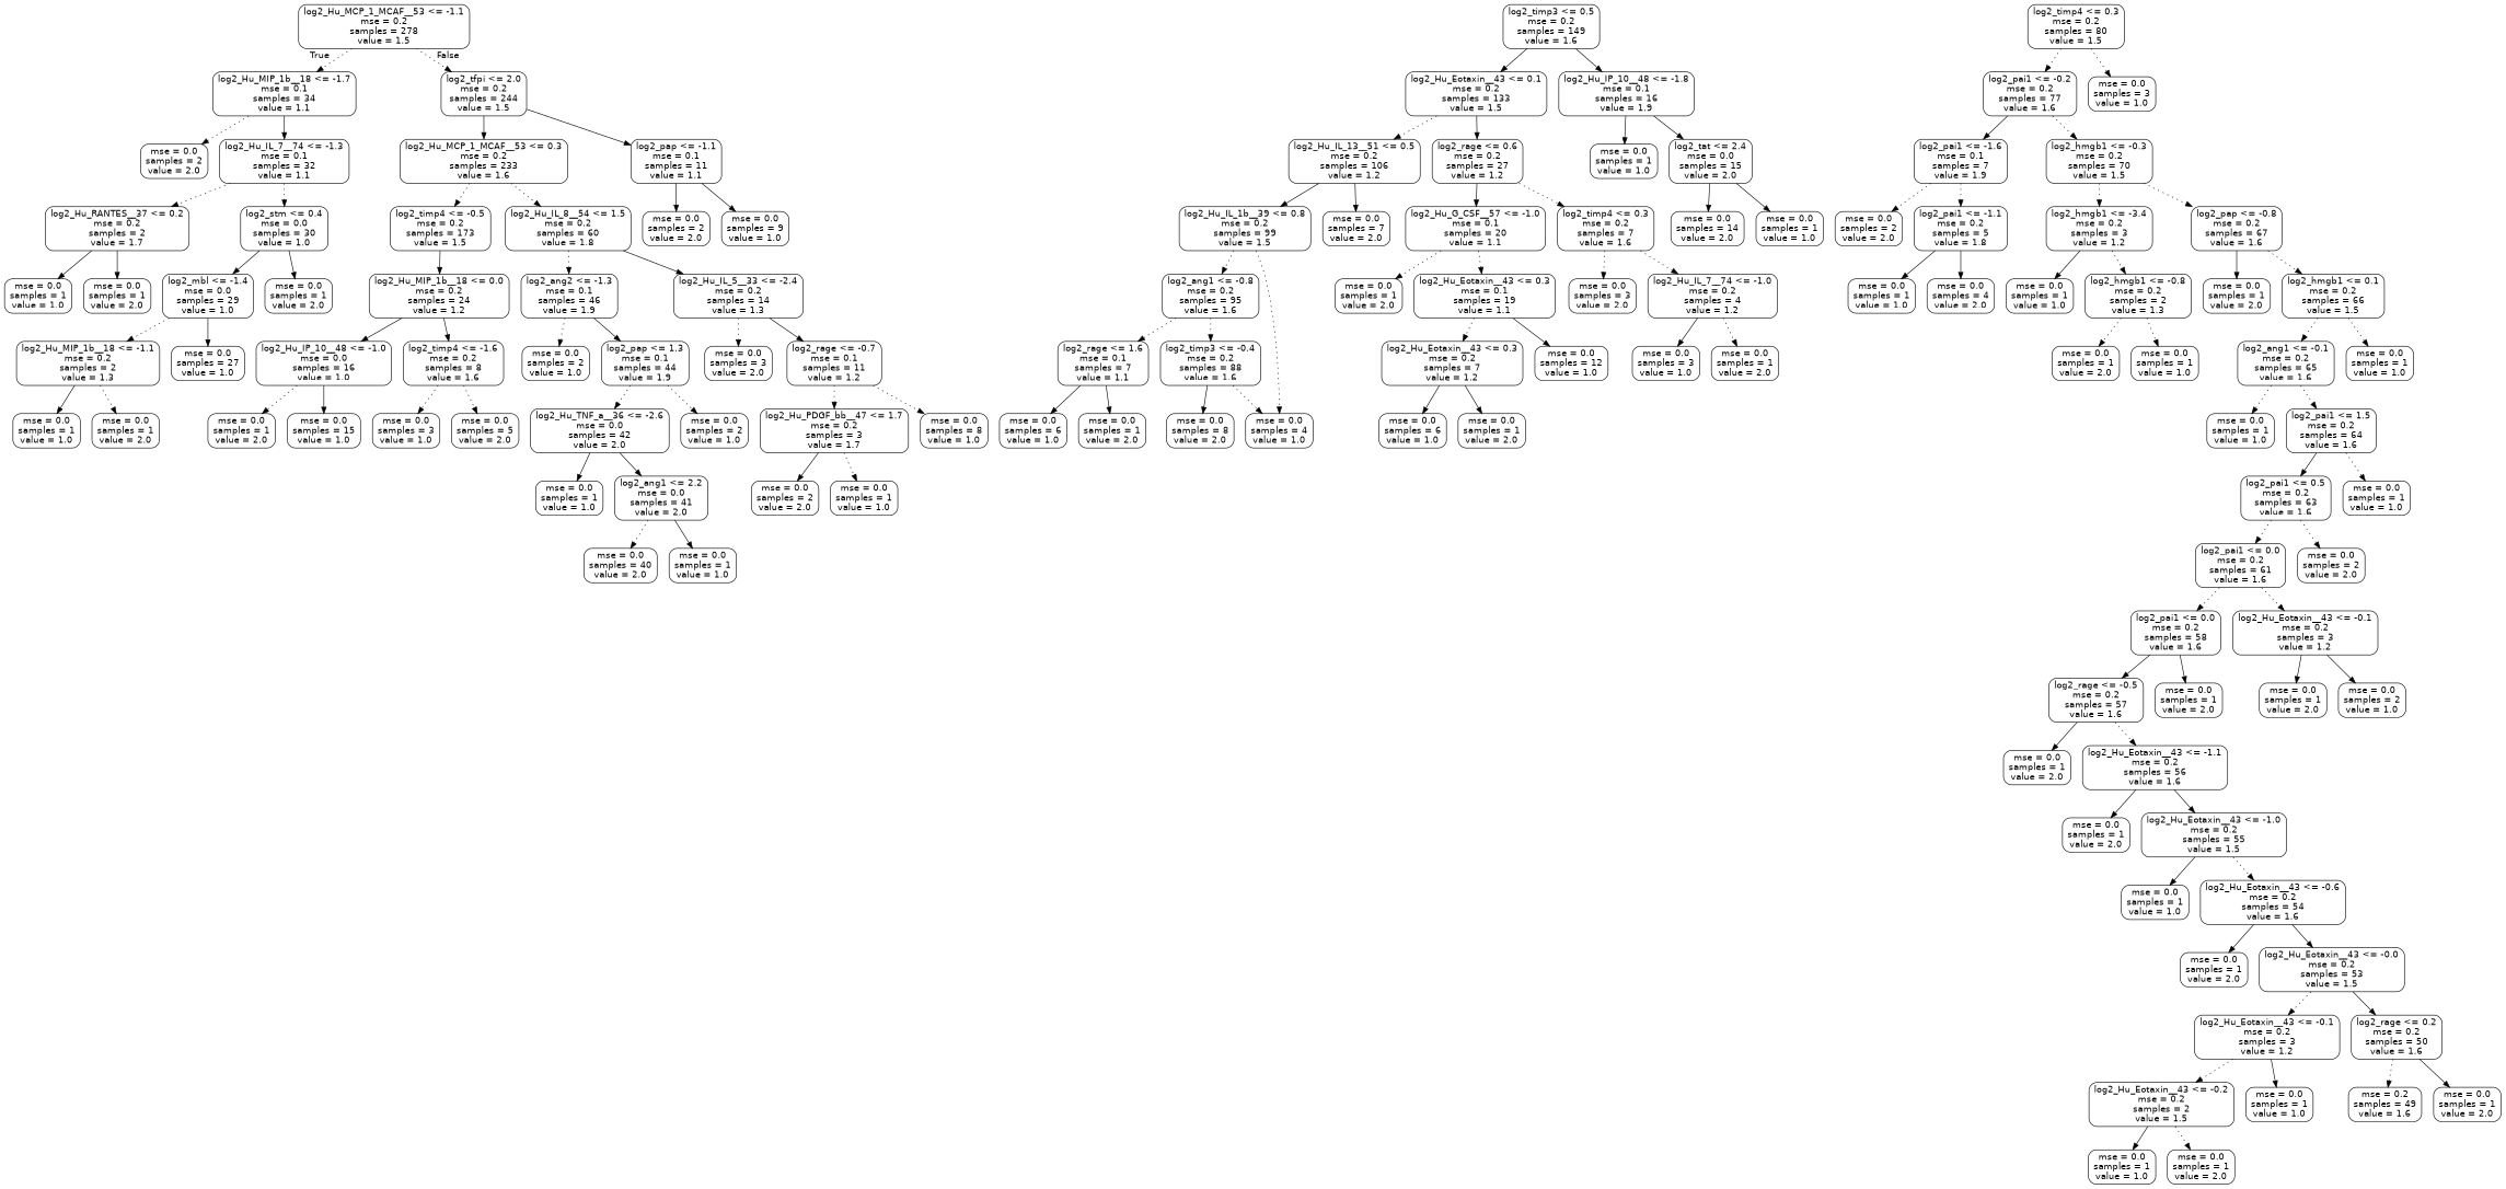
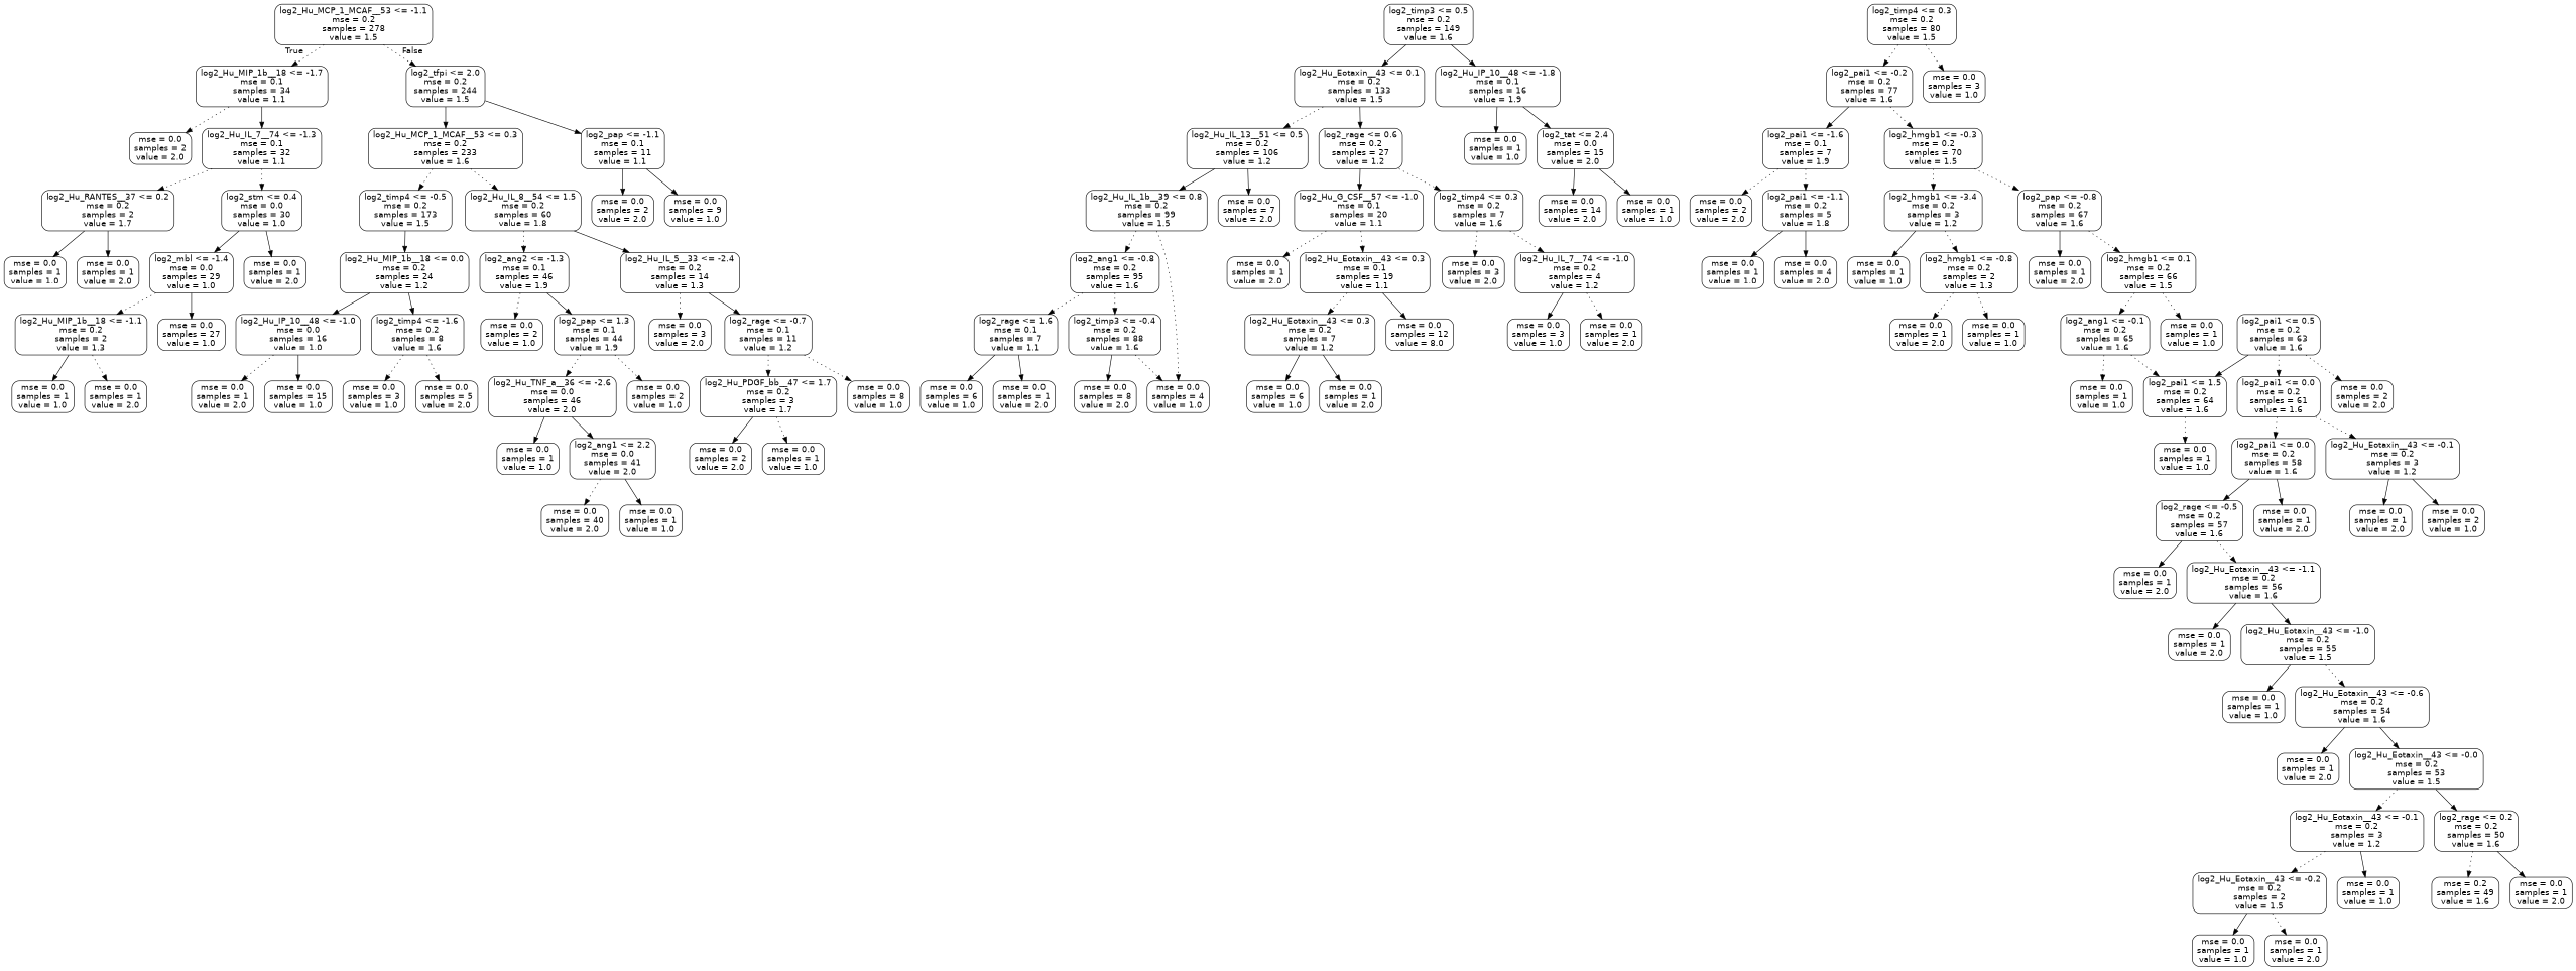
  digraph {
    node [color=black fontname=helvetica shape=box style=rounded]
    edge [fontname=helvetica style=dotted]
    n1 [label="log2_Hu_MCP_1_MCAF__53 <= -1.1\nmse = 0.2\nsamples = 278\nvalue = 1.5"]
    n2 [label="log2_Hu_MIP_1b__18 <= -1.7\nmse = 0.1\nsamples = 34\nvalue = 1.1"]
    n3 [label="log2_tfpi <= 2.0\nmse = 0.2\nsamples = 244\nvalue = 1.5"]
    n4 [label="mse = 0.0\nsamples = 2\nvalue = 2.0"]
    n5 [label="log2_Hu_IL_7__74 <= -1.3\nmse = 0.1\nsamples = 32\nvalue = 1.1"]
    n6 [label="log2_Hu_MCP_1_MCAF__53 <= 0.3\nmse = 0.2\nsamples = 233\nvalue = 1.6"]
    n7 [label="log2_pap <= -1.1\nmse = 0.1\nsamples = 11\nvalue = 1.1"]
    n8 [label="log2_Hu_RANTES__37 <= 0.2\nmse = 0.2\nsamples = 2\nvalue = 1.7"]
    n9 [label="log2_stm <= 0.4\nmse = 0.0\nsamples = 30\nvalue = 1.0"]
    n10 [label="mse = 0.0\nsamples = 1\nvalue = 1.0"]
    n11 [label="mse = 0.0\nsamples = 1\nvalue = 2.0"]
    n12 [label="log2_mbl <= -1.4\nmse = 0.0\nsamples = 29\nvalue = 1.0"]
    n13 [label="mse = 0.0\nsamples = 1\nvalue = 2.0"]
    n14 [label="log2_Hu_MIP_1b__18 <= -1.1\nmse = 0.2\nsamples = 2\nvalue = 1.3"]
    n15 [label="mse = 0.0\nsamples = 27\nvalue = 1.0"]
    n16 [label="mse = 0.0\nsamples = 1\nvalue = 1.0"]
    n17 [label="mse = 0.0\nsamples = 1\nvalue = 2.0"]
    n18 [label="log2_timp4 <= -0.5\nmse = 0.2\nsamples = 173\nvalue = 1.5"]
    n19 [label="log2_Hu_IL_8__54 <= 1.5\nmse = 0.2\nsamples = 60\nvalue = 1.8"]
    n20 [label="mse = 0.0\nsamples = 2\nvalue = 2.0"]
    n21 [label="mse = 0.0\nsamples = 9\nvalue = 1.0"]
    n22 [label="log2_Hu_MIP_1b__18 <= 0.0\nmse = 0.2\nsamples = 24\nvalue = 1.2"]
    n23 [label="log2_ang2 <= -1.3\nmse = 0.1\nsamples = 46\nvalue = 1.9"]
    n24 [label="log2_Hu_IL_5__33 <= -2.4\nmse = 0.2\nsamples = 14\nvalue = 1.3"]
    n25 [label="log2_Hu_IP_10__48 <= -1.0\nmse = 0.0\nsamples = 16\nvalue = 1.0"]
    n26 [label="log2_timp4 <= -1.6\nmse = 0.2\nsamples = 8\nvalue = 1.6"]
    n27 [label="log2_timp3 <= 0.5\nmse = 0.2\nsamples = 149\nvalue = 1.6"]
    n28 [label="log2_Hu_Eotaxin__43 <= 0.1\nmse = 0.2\nsamples = 133\nvalue = 1.5"]
    n29 [label="log2_Hu_IP_10__48 <= -1.8\nmse = 0.1\nsamples = 16\nvalue = 1.9"]
    n30 [label="mse = 0.0\nsamples = 1\nvalue = 2.0"]
    n31 [label="mse = 0.0\nsamples = 15\nvalue = 1.0"]
    n32 [label="mse = 0.0\nsamples = 3\nvalue = 1.0"]
    n33 [label="mse = 0.0\nsamples = 5\nvalue = 2.0"]
    n34 [label="log2_Hu_IL_13__51 <= 0.5\nmse = 0.2\nsamples = 106\nvalue = 1.2"]
    n35 [label="log2_rage <= 0.6\nmse = 0.2\nsamples = 27\nvalue = 1.2"]
    n36 [label="mse = 0.0\nsamples = 1\nvalue = 1.0"]
    n37 [label="log2_tat <= 2.4\nmse = 0.0\nsamples = 15\nvalue = 2.0"]
    n38 [label="log2_Hu_IL_1b__39 <= 0.8\nmse = 0.2\nsamples = 99\nvalue = 1.5"]
    n39 [label="mse = 0.0\nsamples = 7\nvalue = 2.0"]
    n40 [label="log2_Hu_G_CSF__57 <= -1.0\nmse = 0.1\nsamples = 20\nvalue = 1.1"]
    n41 [label="log2_timp4 <= 0.3\nmse = 0.2\nsamples = 7\nvalue = 1.6"]
    n42 [label="log2_ang1 <= -0.8\nmse = 0.2\nsamples = 95\nvalue = 1.6"]
    n43 [label="mse = 0.0\nsamples = 4\nvalue = 1.0"]
    n44 [label="log2_rage <= 1.6\nmse = 0.1\nsamples = 7\nvalue = 1.1"]
    n45 [label="log2_timp3 <= -0.4\nmse = 0.2\nsamples = 88\nvalue = 1.6"]
    n46 [label="mse = 0.0\nsamples = 6\nvalue = 1.0"]
    n47 [label="mse = 0.0\nsamples = 1\nvalue = 2.0"]
    n48 [label="mse = 0.0\nsamples = 8\nvalue = 2.0"]
    n49 [label="log2_timp4 <= 0.3\nmse = 0.2\nsamples = 80\nvalue = 1.5"]
    n50 [label="log2_pai1 <= -0.2\nmse = 0.2\nsamples = 77\nvalue = 1.6"]
    n51 [label="mse = 0.0\nsamples = 3\nvalue = 1.0"]
    n52 [label="log2_pai1 <= -1.6\nmse = 0.1\nsamples = 7\nvalue = 1.9"]
    n53 [label="log2_hmgb1 <= -0.3\nmse = 0.2\nsamples = 70\nvalue = 1.5"]
    n54 [label="mse = 0.0\nsamples = 2\nvalue = 2.0"]
    n55 [label="log2_pai1 <= -1.1\nmse = 0.2\nsamples = 5\nvalue = 1.8"]
    n56 [label="log2_hmgb1 <= -3.4\nmse = 0.2\nsamples = 3\nvalue = 1.2"]
    n57 [label="log2_pap <= -0.8\nmse = 0.2\nsamples = 67\nvalue = 1.6"]
    n58 [label="mse = 0.0\nsamples = 1\nvalue = 1.0"]
    n59 [label="mse = 0.0\nsamples = 4\nvalue = 2.0"]
    n60 [label="mse = 0.0\nsamples = 1\nvalue = 1.0"]
    n61 [label="log2_hmgb1 <= -0.8\nmse = 0.2\nsamples = 2\nvalue = 1.3"]
    n62 [label="mse = 0.0\nsamples = 1\nvalue = 2.0"]
    n63 [label="log2_hmgb1 <= 0.1\nmse = 0.2\nsamples = 66\nvalue = 1.5"]
    n64 [label="mse = 0.0\nsamples = 1\nvalue = 2.0"]
    n65 [label="mse = 0.0\nsamples = 1\nvalue = 1.0"]
    n66 [label="log2_ang1 <= -0.1\nmse = 0.2\nsamples = 65\nvalue = 1.6"]
    n67 [label="mse = 0.0\nsamples = 1\nvalue = 1.0"]
    n68 [label="mse = 0.0\nsamples = 1\nvalue = 1.0"]
    n69 [label="log2_pai1 <= 1.5\nmse = 0.2\nsamples = 64\nvalue = 1.6"]
    n70 [label="log2_pai1 <= 0.5\nmse = 0.2\nsamples = 63\nvalue = 1.6"]
    n71 [label="mse = 0.0\nsamples = 1\nvalue = 1.0"]
    n72 [label="log2_pai1 <= 0.0\nmse = 0.2\nsamples = 61\nvalue = 1.6"]
    n73 [label="mse = 0.0\nsamples = 2\nvalue = 2.0"]
    n74 [label="log2_pai1 <= 0.0\nmse = 0.2\nsamples = 58\nvalue = 1.6"]
    n75 [label="log2_Hu_Eotaxin__43 <= -0.1\nmse = 0.2\nsamples = 3\nvalue = 1.2"]
    n76 [label="log2_rage <= -0.5\nmse = 0.2\nsamples = 57\nvalue = 1.6"]
    n77 [label="mse = 0.0\nsamples = 1\nvalue = 2.0"]
    n78 [label="mse = 0.0\nsamples = 1\nvalue = 2.0"]
    n79 [label="mse = 0.0\nsamples = 2\nvalue = 1.0"]
    n80 [label="mse = 0.0\nsamples = 1\nvalue = 2.0"]
    n81 [label="log2_Hu_Eotaxin__43 <= -1.1\nmse = 0.2\nsamples = 56\nvalue = 1.6"]
    n82 [label="mse = 0.0\nsamples = 1\nvalue = 2.0"]
    n83 [label="log2_Hu_Eotaxin__43 <= -1.0\nmse = 0.2\nsamples = 55\nvalue = 1.5"]
    n84 [label="mse = 0.0\nsamples = 1\nvalue = 1.0"]
    n85 [label="log2_Hu_Eotaxin__43 <= -0.6\nmse = 0.2\nsamples = 54\nvalue = 1.6"]
    n86 [label="mse = 0.0\nsamples = 1\nvalue = 2.0"]
    n87 [label="log2_Hu_Eotaxin__43 <= -0.0\nmse = 0.2\nsamples = 53\nvalue = 1.5"]
    n88 [label="log2_Hu_Eotaxin__43 <= -0.1\nmse = 0.2\nsamples = 3\nvalue = 1.2"]
    n89 [label="log2_rage <= 0.2\nmse = 0.2\nsamples = 50\nvalue = 1.6"]
    n90 [label="log2_Hu_Eotaxin__43 <= -0.2\nmse = 0.2\nsamples = 2\nvalue = 1.5"]
    n91 [label="mse = 0.0\nsamples = 1\nvalue = 1.0"]
    n92 [label="mse = 0.2\nsamples = 49\nvalue = 1.6"]
    n93 [label="mse = 0.0\nsamples = 1\nvalue = 2.0"]
    n94 [label="mse = 0.0\nsamples = 1\nvalue = 1.0"]
    n95 [label="mse = 0.0\nsamples = 1\nvalue = 2.0"]
    n96 [label="mse = 0.0\nsamples = 1\nvalue = 2.0"]
    n97 [label="log2_Hu_Eotaxin__43 <= 0.3\nmse = 0.1\nsamples = 19\nvalue = 1.1"]
    n98 [label="mse = 0.0\nsamples = 3\nvalue = 2.0"]
    n99 [label="log2_Hu_IL_7__74 <= -1.0\nmse = 0.2\nsamples = 4\nvalue = 1.2"]
    n100 [label="log2_Hu_Eotaxin__43 <= 0.3\nmse = 0.2\nsamples = 7\nvalue = 1.2"]
-   n101 [label="mse = 0.0\nsamples = 12\nvalue = 1.0"]
+   n101 [label="mse = 0.0\nsamples = 12\nvalue = 8.0"]
    n102 [label="mse = 0.0\nsamples = 6\nvalue = 1.0"]
    n103 [label="mse = 0.0\nsamples = 1\nvalue = 2.0"]
    n104 [label="mse = 0.0\nsamples = 3\nvalue = 1.0"]
    n105 [label="mse = 0.0\nsamples = 1\nvalue = 2.0"]
    n106 [label="mse = 0.0\nsamples = 14\nvalue = 2.0"]
    n107 [label="mse = 0.0\nsamples = 1\nvalue = 1.0"]
    n108 [label="mse = 0.0\nsamples = 2\nvalue = 1.0"]
    n109 [label="log2_pap <= 1.3\nmse = 0.1\nsamples = 44\nvalue = 1.9"]
    n110 [label="mse = 0.0\nsamples = 3\nvalue = 2.0"]
    n111 [label="log2_rage <= -0.7\nmse = 0.1\nsamples = 11\nvalue = 1.2"]
-   n112 [label="log2_Hu_TNF_a__36 <= -2.6\nmse = 0.0\nsamples = 42\nvalue = 2.0"]
+   n112 [label="log2_Hu_TNF_a__36 <= -2.6\nmse = 0.0\nsamples = 46\nvalue = 2.0"]
    n113 [label="mse = 0.0\nsamples = 2\nvalue = 1.0"]
    n114 [label="mse = 0.0\nsamples = 1\nvalue = 1.0"]
    n115 [label="log2_ang1 <= 2.2\nmse = 0.0\nsamples = 41\nvalue = 2.0"]
    n116 [label="mse = 0.0\nsamples = 40\nvalue = 2.0"]
    n117 [label="mse = 0.0\nsamples = 1\nvalue = 1.0"]
    n118 [label="log2_Hu_PDGF_bb__47 <= 1.7\nmse = 0.2\nsamples = 3\nvalue = 1.7"]
    n119 [label="mse = 0.0\nsamples = 8\nvalue = 1.0"]
    n120 [label="mse = 0.0\nsamples = 2\nvalue = 2.0"]
    n121 [label="mse = 0.0\nsamples = 1\nvalue = 1.0"]
    n1 -> n2 [headlabel=True labelangle=45 labeldistance=2.5]
    n1 -> n3 [headlabel=False labelangle=-45 labeldistance=2.5]
    n2 -> n4
    n2 -> n5 [style=solid]
    n3 -> n6 [style=solid]
    n3 -> n7 [style=solid]
    n5 -> n8
    n5 -> n9
    n6 -> n18
    n6 -> n19
    n7 -> n20 [style=solid]
    n7 -> n21 [style=solid]
    n8 -> n10 [style=solid]
    n8 -> n11 [style=solid]
    n9 -> n12 [style=solid]
    n9 -> n13 [style=solid]
    n12 -> n14
    n12 -> n15 [style=solid]
    n14 -> n16 [style=solid]
    n14 -> n17
    n18 -> n22 [style=solid]
    n19 -> n23
    n19 -> n24 [style=solid]
    n22 -> n25 [style=solid]
    n22 -> n26 [style=solid]
    n23 -> n108
    n23 -> n109 [style=solid]
    n24 -> n110
    n24 -> n111 [style=solid]
    n25 -> n30
    n25 -> n31 [style=solid]
    n26 -> n32
    n26 -> n33
    n27 -> n28 [style=solid]
    n27 -> n29 [style=solid]
    n28 -> n34
    n28 -> n35 [style=solid]
    n29 -> n36 [style=solid]
    n29 -> n37 [style=solid]
    n34 -> n38 [style=solid]
    n34 -> n39 [style=solid]
    n35 -> n40 [style=solid]
    n35 -> n41
    n37 -> n106 [style=solid]
    n37 -> n107 [style=solid]
    n38 -> n42
    n38 -> n43
    n40 -> n96
    n40 -> n97
    n41 -> n98
    n41 -> n99
    n42 -> n44
    n42 -> n45
    n44 -> n46 [style=solid]
    n44 -> n47 [style=solid]
    n45 -> n43
    n45 -> n48 [style=solid]
    n49 -> n50
    n49 -> n51
    n50 -> n52 [style=solid]
    n50 -> n53
    n52 -> n54
    n52 -> n55
    n53 -> n56
    n53 -> n57
    n55 -> n58 [style=solid]
    n55 -> n59 [style=solid]
    n56 -> n60 [style=solid]
    n56 -> n61
    n57 -> n62 [style=solid]
    n57 -> n63
    n61 -> n64
    n61 -> n65
    n63 -> n66
    n63 -> n67
    n66 -> n68
    n66 -> n69
-   n69 -> n70 [style=solid]
+   n70 -> n69 [style=solid]
    n69 -> n71
    n70 -> n72
    n70 -> n73
    n72 -> n74
    n72 -> n75
    n74 -> n76 [style=solid]
    n74 -> n77 [style=solid]
    n75 -> n78 [style=solid]
    n75 -> n79 [style=solid]
    n76 -> n80 [style=solid]
    n76 -> n81
    n81 -> n82 [style=solid]
    n81 -> n83 [style=solid]
    n83 -> n84 [style=solid]
    n83 -> n85
    n85 -> n86 [style=solid]
    n85 -> n87 [style=solid]
    n87 -> n88
    n87 -> n89 [style=solid]
    n88 -> n90
    n88 -> n91 [style=solid]
    n89 -> n92
    n89 -> n93 [style=solid]
    n90 -> n94 [style=solid]
    n90 -> n95
    n97 -> n100
    n97 -> n101 [style=solid]
    n99 -> n104 [style=solid]
    n99 -> n105
    n100 -> n102 [style=solid]
    n100 -> n103 [style=solid]
    n109 -> n112
    n109 -> n113
    n111 -> n118
    n111 -> n119
    n112 -> n114 [style=solid]
    n112 -> n115 [style=solid]
    n115 -> n116
    n115 -> n117 [style=solid]
    n118 -> n120 [style=solid]
    n118 -> n121
  }
